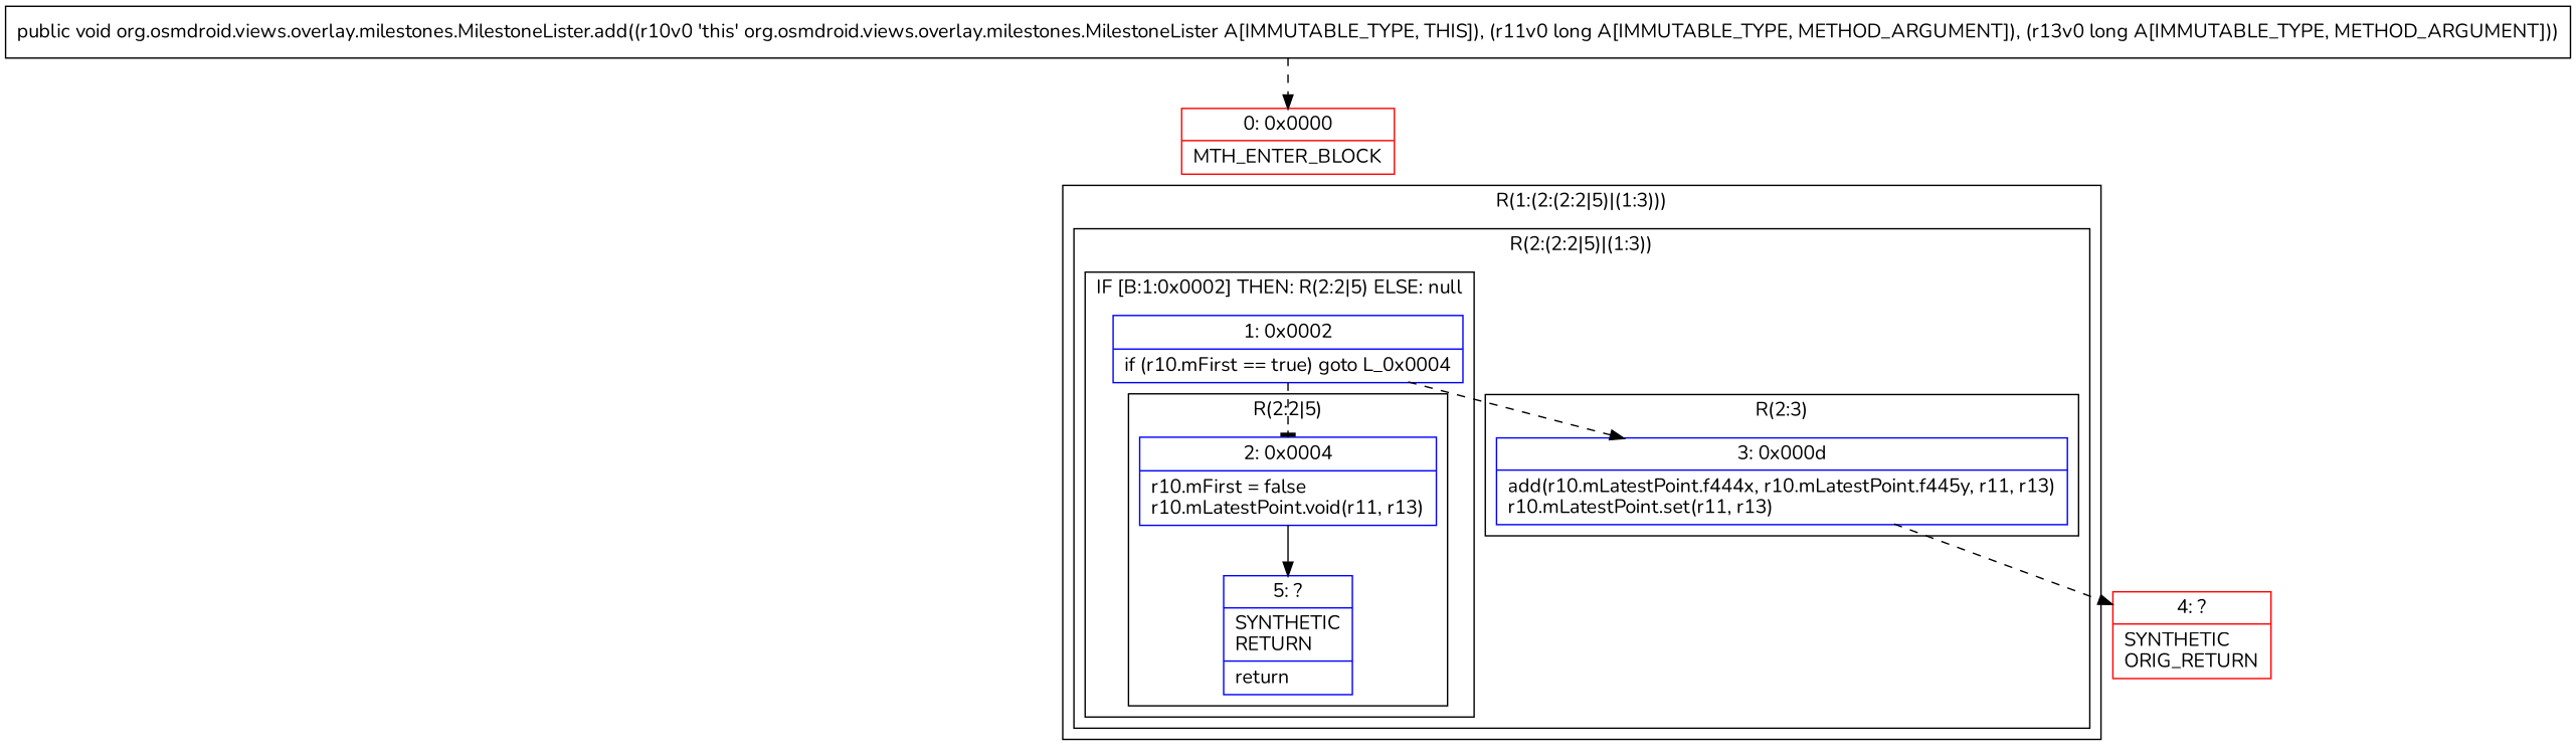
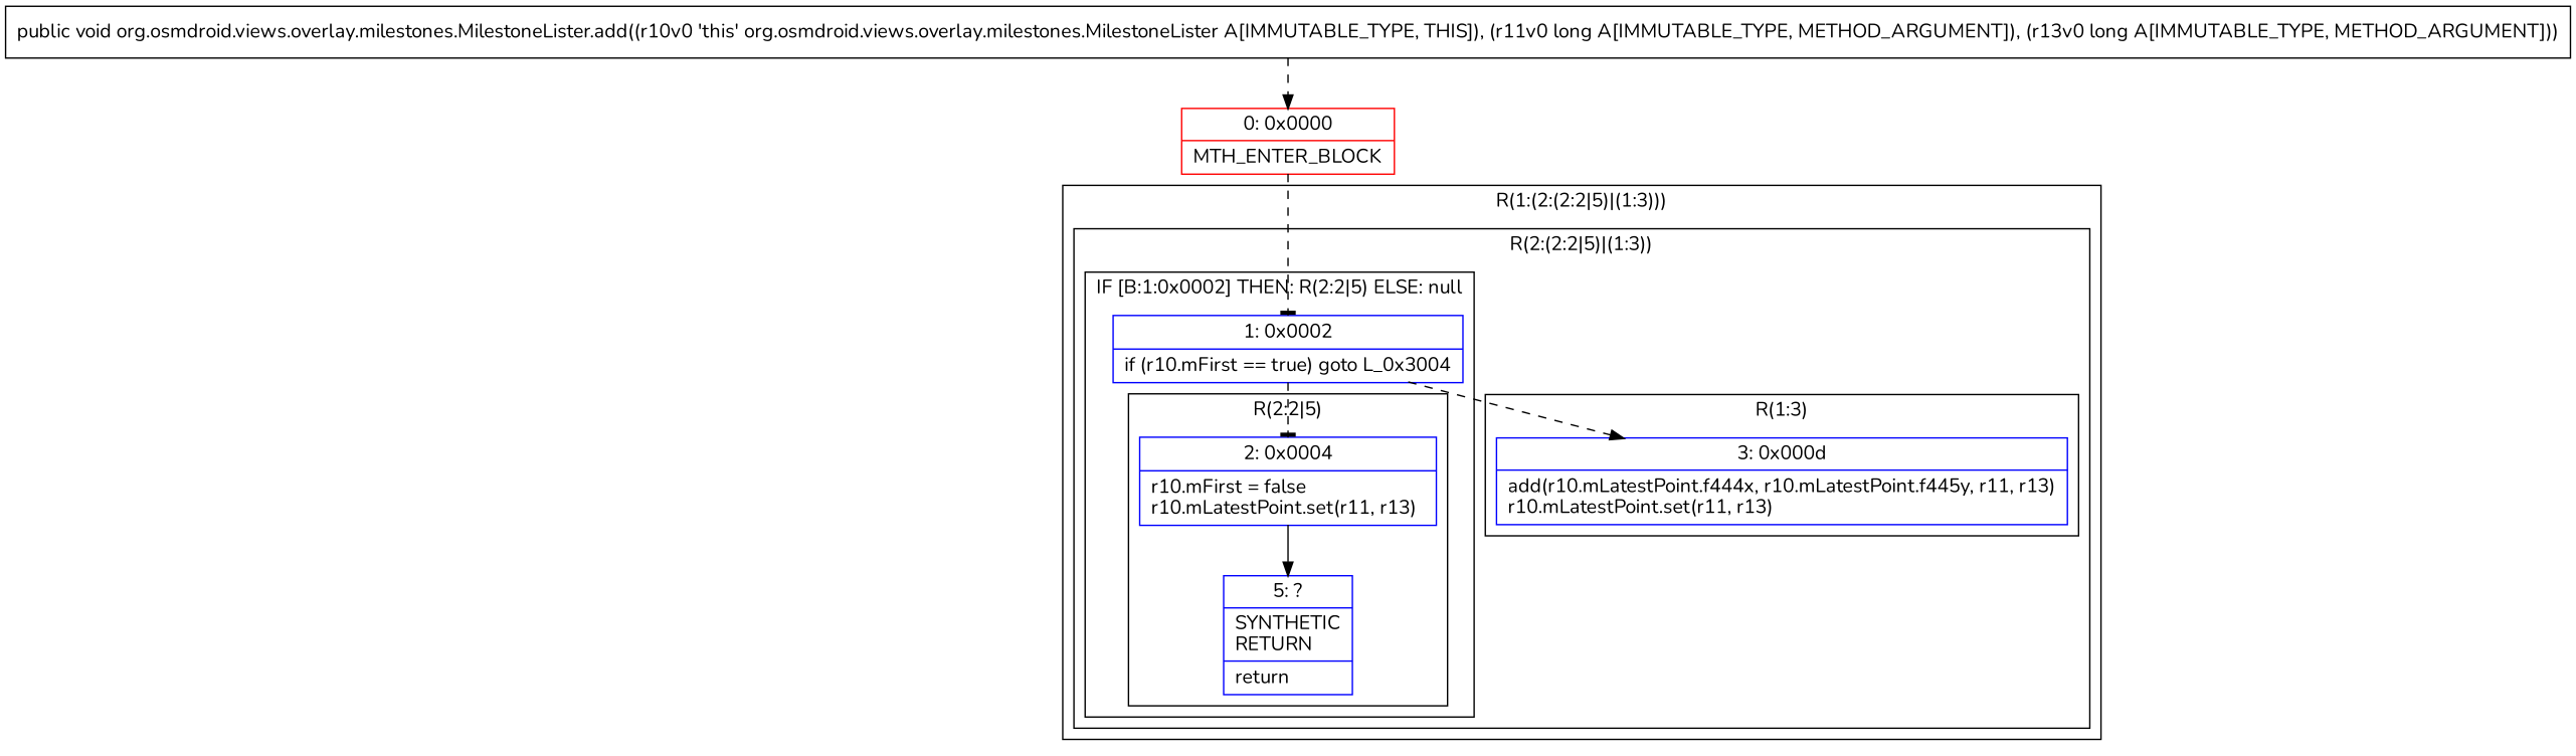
  digraph {
    fontname=Nunito
    node [color=blue fontname=Nunito shape=record]
    edge [arrowhead=normal fontname=Nunito style=dashed]
-   n1 [label="{2\:\ 0x0004|r10.mFirst = false\lr10.mLatestPoint.void(r11, r13)\l}"]
+   n1 [label="{2\:\ 0x0004|r10.mFirst = false\lr10.mLatestPoint.set(r11, r13)\l}"]
    n2 [label="{5\:\ ?|SYNTHETIC\lRETURN\l|return\l}"]
-   n3 [label="{1\:\ 0x0002|if (r10.mFirst == true) goto L_0x0004\l}"]
+   n3 [label="{1\:\ 0x0002|if (r10.mFirst == true) goto L_0x3004\l}"]
    n4 [label="{3\:\ 0x000d|add(r10.mLatestPoint.f444x, r10.mLatestPoint.f445y, r11, r13)\lr10.mLatestPoint.set(r11, r13)\l}"]
-   n5 [color=red label="{4\:\ ?|SYNTHETIC\lORIG_RETURN\l}"]
    n6 [color=red label="{0\:\ 0x0000|MTH_ENTER_BLOCK\l}"]
    n7 [label="{public void org.osmdroid.views.overlay.milestones.MilestoneLister.add((r10v0 'this' org.osmdroid.views.overlay.milestones.MilestoneLister A[IMMUTABLE_TYPE, THIS]), (r11v0 long A[IMMUTABLE_TYPE, METHOD_ARGUMENT]), (r13v0 long A[IMMUTABLE_TYPE, METHOD_ARGUMENT])) }" color=""]
    subgraph cluster_1 {
      label="R(1:(2:(2:2|5)|(1:3)))"
      subgraph cluster_2 {
        label="R(2:(2:2|5)|(1:3))"
        subgraph cluster_3 {
          label="IF [B:1:0x0002] THEN: R(2:2|5) ELSE: null"
          n3
          subgraph cluster_4 {
            label="R(2:2|5)"
            n1
            n2
          }
        }
        subgraph cluster_5 {
-         label="R(2:3)"
+         label="R(1:3)"
          n4
        }
      }
    }
    n1 -> n2 [style=solid]
    n3 -> n1 [arrowhead=tee]
    n3 -> n4
-   n4 -> n5
+   n6 -> n3 [arrowhead=tee]
    n7 -> n6
  }
